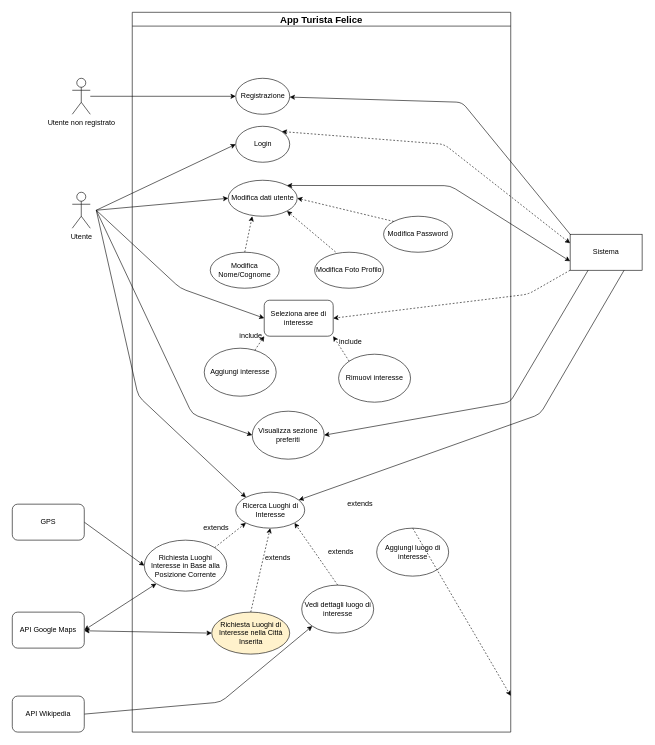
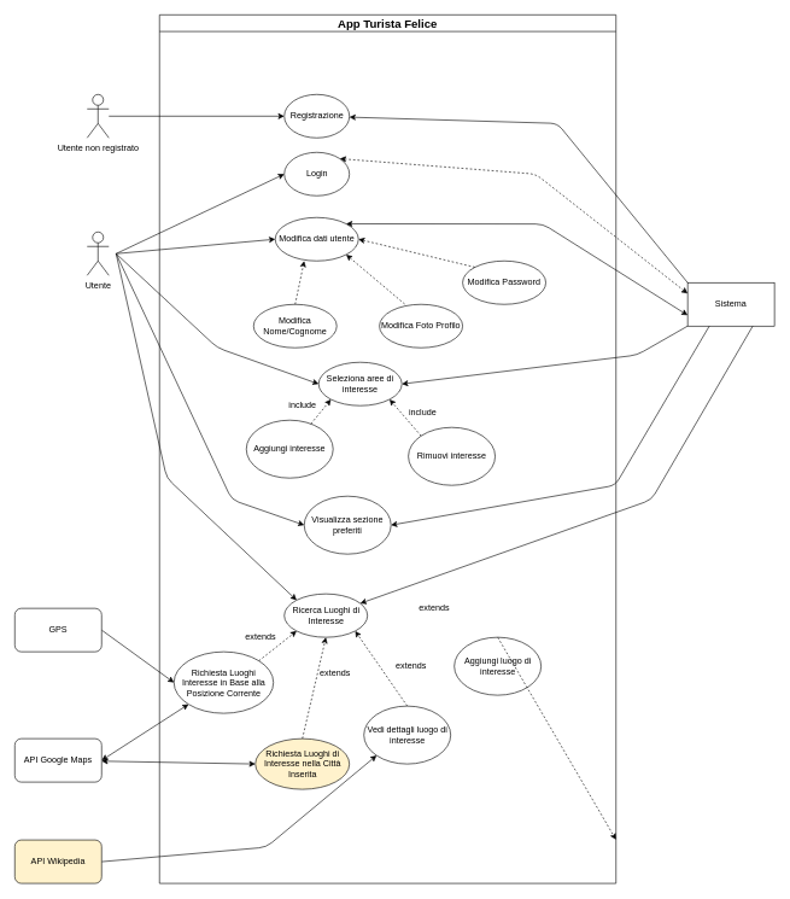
  <mxCell id="0" />
  <mxCell id="1" parent="0" />
  <mxCell id="2" value="Utente" style="shape=umlActor;verticalLabelPosition=bottom;labelBackgroundColor=#ffffff;verticalAlign=top;html=1;" parent="1" vertex="1"><mxGeometry x="120" y="320" width="30" height="60" as="geometry" /></mxCell>
  <mxCell id="3" value="Login" style="ellipse;whiteSpace=wrap;html=1;" parent="1" vertex="1"><mxGeometry x="392.5" y="210" width="90" height="60" as="geometry" /></mxCell>
  <mxCell id="4" value="" style="endArrow=classic;html=1;entryX=0;entryY=0.5;entryDx=0;entryDy=0;" parent="1" target="3" edge="1"><mxGeometry width="50" height="50" relative="1" as="geometry"><mxPoint x="160" y="350" as="sourcePoint" /><mxPoint x="410" y="140" as="targetPoint" /></mxGeometry></mxCell>
  <mxCell id="5" value="Registrazione" style="ellipse;whiteSpace=wrap;html=1;" parent="1" vertex="1"><mxGeometry x="392.5" y="130" width="90" height="60" as="geometry" /></mxCell>
  <mxCell id="6" value="" style="endArrow=classic;startArrow=classic;html=1;exitX=1;exitY=0;exitDx=0;exitDy=0;entryX=0;entryY=0.25;entryDx=0;entryDy=0;dashed=1;" parent="1" source="3" target="25" edge="1"><mxGeometry width="50" height="50" relative="1" as="geometry"><mxPoint x="725" y="220" as="sourcePoint" /><mxPoint x="1020" y="190" as="targetPoint" /><Array as="points"><mxPoint x="740" y="240" /></Array></mxGeometry></mxCell>
  <mxCell id="7" value="Modifica dati utente" style="ellipse;whiteSpace=wrap;html=1;" parent="1" vertex="1"><mxGeometry x="380" y="300" width="115" height="60" as="geometry" /></mxCell>
  <mxCell id="8" value="Modifica Password" style="ellipse;whiteSpace=wrap;html=1;" parent="1" vertex="1"><mxGeometry x="639" y="360" width="115" height="60" as="geometry" /></mxCell>
  <mxCell id="9" value="Modifica Foto Profilo" style="ellipse;whiteSpace=wrap;html=1;" parent="1" vertex="1"><mxGeometry x="524" y="420" width="115" height="60" as="geometry" /></mxCell>
  <mxCell id="10" value="Modifica Nome/Cognome" style="ellipse;whiteSpace=wrap;html=1;" parent="1" vertex="1"><mxGeometry x="350" y="420" width="115" height="60" as="geometry" /></mxCell>
  <mxCell id="11" value="" style="endArrow=classic;startArrow=classic;html=1;exitX=1;exitY=0;exitDx=0;exitDy=0;entryX=0;entryY=0.75;entryDx=0;entryDy=0;" parent="1" source="7" target="25" edge="1"><mxGeometry width="50" height="50" relative="1" as="geometry"><mxPoint x="907.5" y="360" as="sourcePoint" /><mxPoint x="1010" y="210" as="targetPoint" /><Array as="points"><mxPoint x="750" y="309" /></Array></mxGeometry></mxCell>
  <mxCell id="12" value="" style="endArrow=classic;html=1;entryX=0;entryY=0.5;entryDx=0;entryDy=0;" parent="1" target="7" edge="1"><mxGeometry width="50" height="50" relative="1" as="geometry"><mxPoint x="160" y="350" as="sourcePoint" /><mxPoint x="710" y="400" as="targetPoint" /></mxGeometry></mxCell>
  <mxCell id="13" value="" style="endArrow=classic;html=1;dashed=1;entryX=1;entryY=0.5;entryDx=0;entryDy=0;exitX=0;exitY=0;exitDx=0;exitDy=0;" parent="1" source="8" target="7" edge="1"><mxGeometry width="50" height="50" relative="1" as="geometry"><mxPoint x="649" y="350" as="sourcePoint" /><mxPoint x="649" y="290" as="targetPoint" /></mxGeometry></mxCell>
  <mxCell id="14" value="" style="endArrow=classic;html=1;dashed=1;entryX=1;entryY=1;entryDx=0;entryDy=0;exitX=0.304;exitY=-0.007;exitDx=0;exitDy=0;exitPerimeter=0;" parent="1" source="9" target="7" edge="1"><mxGeometry width="50" height="50" relative="1" as="geometry"><mxPoint x="630" y="420" as="sourcePoint" /><mxPoint x="592.5" y="400" as="targetPoint" /></mxGeometry></mxCell>
  <mxCell id="15" value="" style="endArrow=classic;html=1;dashed=1;entryX=0.348;entryY=1;entryDx=0;entryDy=0;exitX=0.5;exitY=0;exitDx=0;exitDy=0;entryPerimeter=0;" parent="1" source="10" target="7" edge="1"><mxGeometry width="50" height="50" relative="1" as="geometry"><mxPoint x="645" y="440" as="sourcePoint" /><mxPoint x="589.97" y="410.02" as="targetPoint" /></mxGeometry></mxCell>
- <mxCell id="16" value="Seleziona aree di interesse" style="whiteSpace=wrap;html=1;rounded=1;" parent="1" vertex="1"><mxGeometry x="440" y="500" width="115" height="60" as="geometry" /></mxCell>
+ <mxCell id="16" value="Seleziona aree di interesse" style="ellipse;whiteSpace=wrap;html=1;" parent="1" vertex="1"><mxGeometry x="440" y="500" width="115" height="60" as="geometry" /></mxCell>
  <mxCell id="17" value="" style="endArrow=classic;html=1;entryX=0;entryY=0.5;entryDx=0;entryDy=0;" parent="1" target="16" edge="1"><mxGeometry width="50" height="50" relative="1" as="geometry"><mxPoint x="160" y="350" as="sourcePoint" /><mxPoint x="477.5" y="400" as="targetPoint" /><Array as="points"><mxPoint x="300" y="480" /></Array></mxGeometry></mxCell>
  <mxCell id="18" value="" style="endArrow=classic;html=1;entryX=0;entryY=0;entryDx=0;entryDy=0;" parent="1" target="45" edge="1"><mxGeometry width="50" height="50" relative="1" as="geometry"><mxPoint x="160" y="350" as="sourcePoint" /><mxPoint x="407.019" y="548.694" as="targetPoint" /><Array as="points"><mxPoint x="230" y="660" /></Array></mxGeometry></mxCell>
  <mxCell id="19" value="Richiesta Luoghi Interesse in Base alla Posizione Corrente" style="ellipse;whiteSpace=wrap;html=1;" parent="1" vertex="1"><mxGeometry x="240" y="900" width="137.5" height="85" as="geometry" /></mxCell>
  <mxCell id="20" value="Richiesta Luoghi di Interesse nella Città Inserita" style="ellipse;whiteSpace=wrap;html=1;fillColor=#fff2cc;" parent="1" vertex="1"><mxGeometry x="352.5" y="1020" width="130" height="70" as="geometry" /></mxCell>
  <mxCell id="21" value="" style="endArrow=classic;html=1;dashed=1;entryX=0.5;entryY=1;entryDx=0;entryDy=0;exitX=0.5;exitY=0;exitDx=0;exitDy=0;" parent="1" source="20" target="45" edge="1"><mxGeometry width="50" height="50" relative="1" as="geometry"><mxPoint x="457.5" y="840" as="sourcePoint" /><mxPoint x="607.5" y="660" as="targetPoint" /></mxGeometry></mxCell>
  <mxCell id="22" value="" style="endArrow=classic;startArrow=classic;html=1;exitX=0;exitY=0.5;exitDx=0;exitDy=0;" parent="1" source="20" edge="1" target="50"><mxGeometry width="50" height="50" relative="1" as="geometry"><mxPoint x="827.5" y="820" as="sourcePoint" /><mxPoint x="167.5" y="1050" as="targetPoint" /><Array as="points" /></mxGeometry></mxCell>
  <mxCell id="23" value="" style="endArrow=classic;html=1;dashed=1;entryX=0;entryY=1;entryDx=0;entryDy=0;exitX=1;exitY=0;exitDx=0;exitDy=0;" parent="1" source="19" target="45" edge="1"><mxGeometry width="50" height="50" relative="1" as="geometry"><mxPoint x="492.5" y="890" as="sourcePoint" /><mxPoint x="485" y="815" as="targetPoint" /></mxGeometry></mxCell>
  <mxCell id="24" value="" style="endArrow=classic;startArrow=classic;html=1;exitX=0;exitY=1;exitDx=0;exitDy=0;entryX=1;entryY=0.5;entryDx=0;entryDy=0;" parent="1" source="19" edge="1" target="50"><mxGeometry width="50" height="50" relative="1" as="geometry"><mxPoint x="538.462" y="900.251" as="sourcePoint" /><mxPoint x="167.5" y="1050" as="targetPoint" /></mxGeometry></mxCell>
  <mxCell id="25" value="Sistema" style="rounded=0;whiteSpace=wrap;html=1;" parent="1" vertex="1"><mxGeometry x="950" y="390" width="120" height="60" as="geometry" /></mxCell>
  <mxCell id="26" style="edgeStyle=orthogonalEdgeStyle;rounded=0;orthogonalLoop=1;jettySize=auto;html=1;entryX=0;entryY=0.5;entryDx=0;entryDy=0;" parent="1" source="27" target="5" edge="1"><mxGeometry relative="1" as="geometry" /></mxCell>
  <mxCell id="27" value="Utente non registrato" style="shape=umlActor;verticalLabelPosition=bottom;labelBackgroundColor=#ffffff;verticalAlign=top;html=1;outlineConnect=0;" parent="1" vertex="1"><mxGeometry x="120" y="130" width="30" height="60" as="geometry" /></mxCell>
  <mxCell id="28" value="" style="endArrow=classic;html=1;exitX=0;exitY=0;exitDx=0;exitDy=0;" parent="1" source="25" target="5" edge="1"><mxGeometry width="50" height="50" relative="1" as="geometry"><mxPoint x="700" y="170" as="sourcePoint" /><mxPoint x="750" y="120" as="targetPoint" /><Array as="points"><mxPoint x="770" y="170" /></Array></mxGeometry></mxCell>
- <mxCell id="29" value="" style="endArrow=classic;html=1;exitX=0;exitY=1;exitDx=0;exitDy=0;entryX=1;entryY=0.5;entryDx=0;entryDy=0;dashed=1;" parent="1" source="25" target="16" edge="1"><mxGeometry width="50" height="50" relative="1" as="geometry"><mxPoint x="950" y="560" as="sourcePoint" /><mxPoint x="1000" y="510" as="targetPoint" /><Array as="points"><mxPoint x="880" y="490" /></Array></mxGeometry></mxCell>
+ <mxCell id="29" value="" style="endArrow=classic;html=1;exitX=0;exitY=1;exitDx=0;exitDy=0;entryX=1;entryY=0.5;entryDx=0;entryDy=0;" parent="1" source="25" target="16" edge="1"><mxGeometry width="50" height="50" relative="1" as="geometry"><mxPoint x="950" y="560" as="sourcePoint" /><mxPoint x="1000" y="510" as="targetPoint" /><Array as="points"><mxPoint x="880" y="490" /></Array></mxGeometry></mxCell>
  <mxCell id="30" value="" style="endArrow=classic;html=1;entryX=0;entryY=0.5;entryDx=0;entryDy=0;exitX=1;exitY=0.5;exitDx=0;exitDy=0;" parent="1" source="49" target="19" edge="1"><mxGeometry width="50" height="50" relative="1" as="geometry"><mxPoint x="142.5" y="870" as="sourcePoint" /><mxPoint x="1037.5" y="800" as="targetPoint" /></mxGeometry></mxCell>
  <mxCell id="31" value="Aggiungi luogo di interesse" style="ellipse;whiteSpace=wrap;html=1;" parent="1" vertex="1"><mxGeometry x="627.5" y="880" width="120" height="80" as="geometry" /></mxCell>
  <mxCell id="32" value="Vedi dettagli luogo di interesse" style="ellipse;whiteSpace=wrap;html=1;" parent="1" vertex="1"><mxGeometry x="502.5" y="975" width="120" height="80" as="geometry" /></mxCell>
  <mxCell id="33" value="" style="endArrow=classic;html=1;dashed=1;exitX=0.5;exitY=0;exitDx=0;exitDy=0;" parent="1" source="31" target="54" edge="1"><mxGeometry width="50" height="50" relative="1" as="geometry"><mxPoint x="455" y="520" as="sourcePoint" /><mxPoint x="467.52" y="460" as="targetPoint" /></mxGeometry></mxCell>
  <mxCell id="34" value="" style="endArrow=classic;html=1;dashed=1;entryX=1;entryY=1;entryDx=0;entryDy=0;exitX=0.5;exitY=0;exitDx=0;exitDy=0;" parent="1" source="32" target="45" edge="1"><mxGeometry width="50" height="50" relative="1" as="geometry"><mxPoint x="357.5" y="1050" as="sourcePoint" /><mxPoint x="361.66" y="991.62" as="targetPoint" /></mxGeometry></mxCell>
  <mxCell id="35" value="extends" style="text;html=1;strokeColor=none;fillColor=none;align=center;verticalAlign=middle;whiteSpace=wrap;rounded=0;" parent="1" vertex="1"><mxGeometry x="340" y="870" width="40" height="20" as="geometry" /></mxCell>
  <mxCell id="36" value="extends" style="text;html=1;strokeColor=none;fillColor=none;align=center;verticalAlign=middle;whiteSpace=wrap;rounded=0;" parent="1" vertex="1"><mxGeometry x="547.5" y="910" width="40" height="20" as="geometry" /></mxCell>
  <mxCell id="37" value="" style="endArrow=classic;html=1;exitX=1;exitY=0.5;exitDx=0;exitDy=0;entryX=0;entryY=1;entryDx=0;entryDy=0;" parent="1" source="51" target="32" edge="1"><mxGeometry width="50" height="50" relative="1" as="geometry"><mxPoint x="142.5" y="1194" as="sourcePoint" /><mxPoint x="647.5" y="940" as="targetPoint" /><Array as="points"><mxPoint x="367.5" y="1170" /></Array></mxGeometry></mxCell>
  <mxCell id="38" value="Visualizza sezione preferiti" style="ellipse;whiteSpace=wrap;html=1;" parent="1" vertex="1"><mxGeometry x="420" y="685" width="120" height="80" as="geometry" /></mxCell>
  <mxCell id="39" value="" style="endArrow=classic;html=1;entryX=0;entryY=0.5;entryDx=0;entryDy=0;" parent="1" target="38" edge="1"><mxGeometry width="50" height="50" relative="1" as="geometry"><mxPoint x="160" y="350" as="sourcePoint" /><mxPoint x="1000" y="710" as="targetPoint" /><Array as="points"><mxPoint x="320" y="690" /></Array></mxGeometry></mxCell>
  <mxCell id="40" value="" style="endArrow=classic;html=1;exitX=0.25;exitY=1;exitDx=0;exitDy=0;entryX=1;entryY=0.5;entryDx=0;entryDy=0;" parent="1" source="25" target="38" edge="1"><mxGeometry width="50" height="50" relative="1" as="geometry"><mxPoint x="950" y="760" as="sourcePoint" /><mxPoint x="1000" y="710" as="targetPoint" /><Array as="points"><mxPoint x="850" y="670" /></Array></mxGeometry></mxCell>
  <mxCell id="41" value="Aggiungi interesse" style="ellipse;whiteSpace=wrap;html=1;" parent="1" vertex="1"><mxGeometry x="340" y="580" width="120" height="80" as="geometry" /></mxCell>
  <mxCell id="42" value="Rimuovi interesse" style="ellipse;whiteSpace=wrap;html=1;" parent="1" vertex="1"><mxGeometry x="564" y="590" width="120" height="80" as="geometry" /></mxCell>
  <mxCell id="43" value="" style="endArrow=classic;html=1;dashed=1;entryX=0;entryY=1;entryDx=0;entryDy=0;" parent="1" source="41" target="16" edge="1"><mxGeometry width="50" height="50" relative="1" as="geometry"><mxPoint x="391.25" y="792.5" as="sourcePoint" /><mxPoint x="367.5" y="930" as="targetPoint" /></mxGeometry></mxCell>
  <mxCell id="44" value="" style="endArrow=classic;html=1;dashed=1;entryX=1;entryY=1;entryDx=0;entryDy=0;exitX=0;exitY=0;exitDx=0;exitDy=0;" parent="1" source="42" target="16" edge="1"><mxGeometry width="50" height="50" relative="1" as="geometry"><mxPoint x="433.433" y="593.177" as="sourcePoint" /><mxPoint x="467.382" y="541.492" as="targetPoint" /></mxGeometry></mxCell>
  <mxCell id="45" value="Ricerca Luoghi di Interesse" style="ellipse;whiteSpace=wrap;html=1;" parent="1" vertex="1"><mxGeometry x="392.5" y="820" width="115" height="60" as="geometry" /></mxCell>
  <mxCell id="46" value="" style="endArrow=classic;html=1;exitX=0.75;exitY=1;exitDx=0;exitDy=0;" parent="1" source="25" target="45" edge="1"><mxGeometry width="50" height="50" relative="1" as="geometry"><mxPoint x="980" y="450" as="sourcePoint" /><mxPoint x="330" y="770" as="targetPoint" /><Array as="points"><mxPoint x="900" y="690" /></Array></mxGeometry></mxCell>
  <mxCell id="47" value="extends" style="text;html=1;strokeColor=none;fillColor=none;align=center;verticalAlign=middle;whiteSpace=wrap;rounded=0;" parent="1" vertex="1"><mxGeometry x="442.5" y="920" width="40" height="20" as="geometry" /></mxCell>
  <mxCell id="48" value="extends" style="text;html=1;strokeColor=none;fillColor=none;align=center;verticalAlign=middle;whiteSpace=wrap;rounded=0;" parent="1" vertex="1"><mxGeometry x="580" y="830" width="40" height="20" as="geometry" /></mxCell>
  <mxCell id="49" value="GPS" style="rounded=1;whiteSpace=wrap;html=1;" parent="1" vertex="1"><mxGeometry x="20" y="840" width="120" height="60" as="geometry" /></mxCell>
  <mxCell id="50" value="API Google Maps" style="rounded=1;whiteSpace=wrap;html=1;" parent="1" vertex="1"><mxGeometry x="20" y="1020" width="120" height="60" as="geometry" /></mxCell>
- <mxCell id="51" value="API Wikipedia" style="rounded=1;whiteSpace=wrap;html=1;" parent="1" vertex="1"><mxGeometry x="20" y="1160" width="120" height="60" as="geometry" /></mxCell>
+ <mxCell id="51" value="API Wikipedia" style="rounded=1;whiteSpace=wrap;html=1;fillColor=#fff2cc;" parent="1" vertex="1"><mxGeometry x="20" y="1160" width="120" height="60" as="geometry" /></mxCell>
  <mxCell id="52" value="include" style="text;html=1;strokeColor=none;fillColor=none;align=center;verticalAlign=middle;whiteSpace=wrap;rounded=0;" vertex="1" parent="1"><mxGeometry x="397.5" y="550" width="40" height="20" as="geometry" /></mxCell>
  <mxCell id="53" value="include" style="text;html=1;strokeColor=none;fillColor=none;align=center;verticalAlign=middle;whiteSpace=wrap;rounded=0;" vertex="1" parent="1"><mxGeometry x="564" y="560" width="40" height="20" as="geometry" /></mxCell>
  <mxCell id="54" value="App Turista Felice" style="swimlane;fontSize=16;align=center;" vertex="1" parent="1"><mxGeometry x="220" y="20" width="631" height="1200" as="geometry" /></mxCell>
